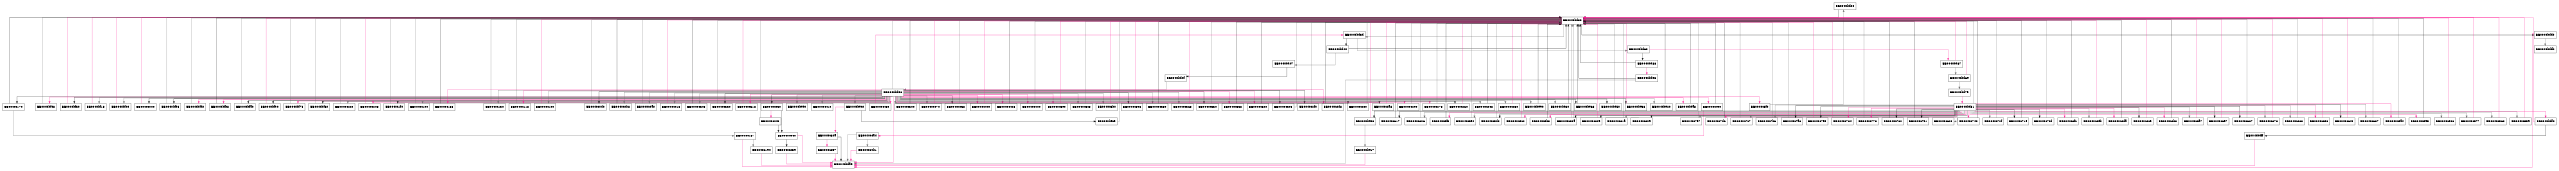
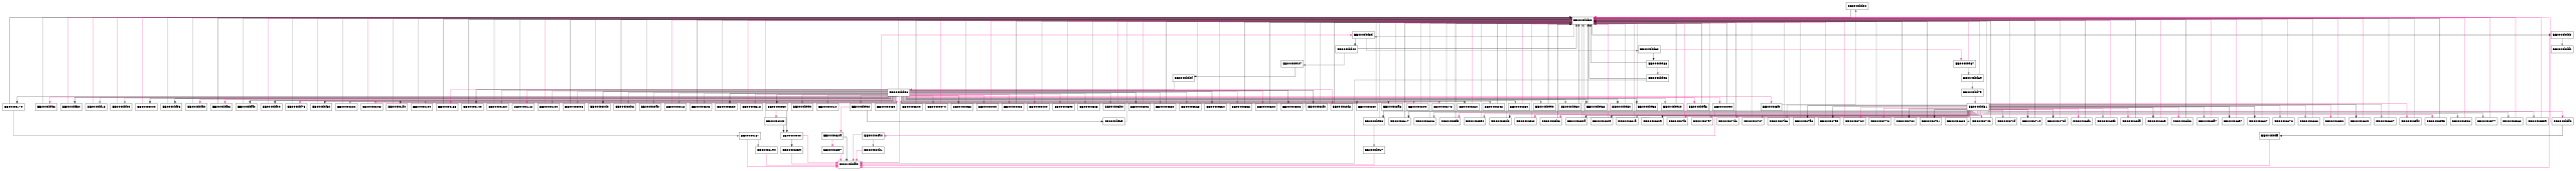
  digraph {
    splines=ortho
    node [shape=box]
    edge [color=gray40]
    BB0040bd00
    BB0040bd30
    BB0040bdd0
    BB0040bd3d
    BB0040bda5
    BB0040bddb
    BB0040bd60
    BB0040bd42
    BB0040bd88
    BB0040bd67
    BB0040bd47
    BB0040bd93
    BB0040bd6e
    BB0040bd4f
    BB0040bd56
    BB0040bee0
    BB0040bec0
    BB0040bf48
    BB0040bf30
    BB0040bf18
    BB0040bf00
    BB0040c000
    BB0040bfe8
    BB0040bfd0
    BB0040bfb8
    BB0040bfa0
    BB0040bf90
    BB0040bf78
    BB0040bf60
    BB0040c220
    BB0040c208
    BB0040c1f0
    BB0040c1e0
    BB0040c170
    BB0040c158
+   BB0040c140
    BB0040c130
    BB0040c118
    BB0040c100
+   BB0040c0e8
    BB0040c0d0
    BB0040c0b8
    BB0040c0a0
    BB0040c030
    BB0040c018
    BB0040c548
    BB0040c530
    BB0040c518
    BB0040c500
    BB0040c490
    BB0040c480
    BB0040c470
    BB0040c458
    BB0040c440
    BB0040c428
    BB0040c410
    BB0040c400
    BB0040c3f0
    BB0040c3e0
    BB0040c3c8
    BB0040c3b0
    BB0040c398
    BB0040c380
    BB0040c368
    BB0040c350
    BB0040c338
    BB0040c320
    BB0040c308
    BB0040c2f0
    BB0040c2d8
    BB0040c2c0
    BB0040c2a8
    BB0040c290
    BB0040c278
    n75 [label=BB9040c260]
    BB0040c248
    BB0040c230
    BB0040be90
    BB0040be80
    BB0040be68
    BB0040be50
    BB0040be38
    BB0040be20
    BB0040bea8
    BB0040c84a
    BB0040bece
    BB0040c187
    BB0040c04c
    BB0040c043
    BB0040c4a4
    BB0040c857
    BB0040c194
    BB0040c059
    BB0040c4b1
    BB0040bd79
    BB0040bd81
    BB0040be08
    BB0040c628
    BB0040c617
    BB0040c606
    BB0040c5f5
    BB0040c5e4
    BB0040c5d3
    BB0040c5c2
    BB0040c5b3
    BB0040c83a
    BB0040c829
    BB0040c81a
    BB0040c809
+   BB0040c7f8
    BB0040c7e7
    BB0040c7d6
    BB0040c7c7
    BB0040c7b6
    BB0040c7a6
    BB0040c795
    BB0040c784
    BB0040c773
    BB0040c762
    BB0040c751
    BB0040c740
    BB0040c72f
    BB0040c71e
    BB0040c70d
    BB0040c6fc
    BB0040c6eb
    BB0040c6da
    BB0040c6c9
    BB0040c6b8
    BB0040c6a7
    BB0040c697
    BB0040c687
    BB0040c678
    BB0040c668
    BB0040c658
    BB0040c648
    BB0040c637
    BB0040c5a4
    BB0040c595
    BB0040c586
    BB0040c577
    BB0040c568
    BB0040c559
    BB0040bdf0
    BB0040be17
    BB0040bdff
    BB0040bd00 -> BB0040bd30 [color=black]
    BB0040bd30 -> BB0040bdd0 [color=black]
    BB0040bd30 -> BB0040bd3d
    BB0040bdd0 -> BB0040bda5 [color=deeppink]
    BB0040bdd0 -> BB0040bddb
    BB0040bd3d -> BB0040bd60
    BB0040bd3d -> BB0040bd42 [color=black]
    BB0040bd60 -> BB0040bd88 [color=black]
    BB0040bd60 -> BB0040bd67 [color=deeppink]
    BB0040bd42 -> BB0040bd30 [color=black]
    BB0040bd42 -> BB0040bd47
    BB0040bd88 -> BB0040bd30 [color=black]
    BB0040bd88 -> BB0040bd93 [color=deeppink]
    BB0040bd67 -> BB0040bd30 [color=deeppink]
    BB0040bd67 -> BB0040bd6e
    BB0040bd47 -> BB0040bd4f [color=black]
    BB0040bd93 -> BB0040bd30 [color=black]
    BB0040bd93 -> BB0040bda5
    BB0040bd6e -> BB0040bd30 [color=deeppink]
    BB0040bd6e -> BB0040bd79
    BB0040bd4f -> BB0040bd56
    BB0040bd56 -> BB0040bd30
    BB0040bd56 -> BB0040bda5 [color=deeppink]
    BB0040bd56 -> BB0040bee0
    BB0040bd56 -> BB0040bec0
    BB0040bd56 -> BB0040bf48 [color=deeppink]
    BB0040bd56 -> BB0040bf30 [color=black]
    BB0040bd56 -> BB0040bf18
    BB0040bd56 -> BB0040bf00
    BB0040bd56 -> BB0040c000 [color=black]
    BB0040bd56 -> BB0040bfe8 [color=black]
    BB0040bd56 -> BB0040bfd0 [color=deeppink]
    BB0040bd56 -> BB0040bfb8 [color=deeppink]
    BB0040bd56 -> BB0040bfa0 [color=black]
    BB0040bd56 -> BB0040bf90 [color=black]
    BB0040bd56 -> BB0040bf78 [color=deeppink]
    BB0040bd56 -> BB0040bf60 [color=black]
    BB0040bd56 -> BB0040c220
    BB0040bd56 -> BB0040c208 [color=deeppink]
    BB0040bd56 -> BB0040c1f0 [color=black]
    BB0040bd56 -> BB0040c1e0
    BB0040bd56 -> BB0040c170 [color=black]
    BB0040bd56 -> BB0040c158 [color=deeppink]
+   BB0040bd56 -> BB0040c140 [color=black]
    BB0040bd56 -> BB0040c130
    BB0040bd56 -> BB0040c118 [color=deeppink]
    BB0040bd56 -> BB0040c100
+   BB0040bd56 -> BB0040c0e8
    BB0040bd56 -> BB0040c0d0 [color=black]
    BB0040bd56 -> BB0040c0b8
    BB0040bd56 -> BB0040c0a0
    BB0040bd56 -> BB0040c030 [color=black]
    BB0040bd56 -> BB0040c018
    BB0040bd56 -> BB0040c548
    BB0040bd56 -> BB0040c530 [color=black]
    BB0040bd56 -> BB0040c518 [color=deeppink]
    BB0040bd56 -> BB0040c500
    BB0040bd56 -> BB0040c490 [color=deeppink]
    BB0040bd56 -> BB0040c480 [color=deeppink]
    BB0040bd56 -> BB0040c470
    BB0040bd56 -> BB0040c458 [color=black]
    BB0040bd56 -> BB0040c440 [color=deeppink]
    BB0040bd56 -> BB0040c428 [color=deeppink]
    BB0040bd56 -> BB0040c410
    BB0040bd56 -> BB0040c400 [color=deeppink]
    BB0040bd56 -> BB0040c3f0 [color=deeppink]
    BB0040bd56 -> BB0040c3e0 [color=deeppink]
    BB0040bd56 -> BB0040c3c8
    BB0040bd56 -> BB0040c3b0
    BB0040bd56 -> BB0040c398 [color=black]
    BB0040bd56 -> BB0040c380
    BB0040bd56 -> BB0040c368
    BB0040bd56 -> BB0040c350 [color=black]
    BB0040bd56 -> BB0040c338 [color=deeppink]
    BB0040bd56 -> BB0040c320 [color=deeppink]
    BB0040bd56 -> BB0040c308 [color=black]
    BB0040bd56 -> BB0040c2f0 [color=black]
    BB0040bd56 -> BB0040c2d8 [color=deeppink]
    BB0040bd56 -> BB0040c2c0 [color=black]
    BB0040bd56 -> BB0040c2a8 [color=black]
    BB0040bd56 -> BB0040c290 [color=deeppink]
    BB0040bd56 -> BB0040c278 [color=deeppink]
    BB0040bd56 -> n75 [color=black]
    BB0040bd56 -> BB0040c248
    BB0040bd56 -> BB0040c230
    BB0040bd56 -> BB0040be90
    BB0040bd56 -> BB0040be80
    BB0040bd56 -> BB0040be68 [color=black]
    BB0040bd56 -> BB0040be50 [color=black]
    BB0040bd56 -> BB0040be38 [color=black]
    BB0040bd56 -> BB0040be20
    BB0040bd56 -> BB0040bea8 [color=deeppink]
    BB0040bec0 -> BB0040c84a [color=deeppink]
    BB0040bec0 -> BB0040bece [color=black]
    BB0040bf48 -> BB0040bd30
    BB0040bf30 -> BB0040bd30 [color=deeppink]
    BB0040bf18 -> BB0040bd30 [color=deeppink]
    BB0040bf00 -> BB0040bd30 [color=deeppink]
    BB0040c000 -> BB0040bd30 [color=deeppink]
    BB0040bfe8 -> BB0040bd30
    BB0040bfd0 -> BB0040bd30
    BB0040bfb8 -> BB0040bd30 [color=black]
    BB0040bfa0 -> BB0040bd30
    BB0040bf90 -> BB0040bd30 [color=deeppink]
    BB0040bf78 -> BB0040bd30
    BB0040bf60 -> BB0040bd30
    BB0040c220 -> BB0040bd30
    BB0040c208 -> BB0040bd30 [color=deeppink]
    BB0040c1f0 -> BB0040bd30
    BB0040c1e0 -> BB0040bd30
    BB0040c170 -> BB0040bd30 [color=black]
    BB0040c170 -> BB0040c187
    BB0040c158 -> BB0040bd30 [color=black]
+   BB0040c140 -> BB0040bd30 [color=black]
    BB0040c130 -> BB0040bd30
    BB0040c118 -> BB0040bd30
    BB0040c100 -> BB0040bd30 [color=deeppink]
+   BB0040c0e8 -> BB0040bd30 [color=black]
    BB0040c0d0 -> BB0040bd30
    BB0040c0b8 -> BB0040bd30 [color=black]
    BB0040c0a0 -> BB0040bd30
    BB0040c030 -> BB0040c04c [color=black]
    BB0040c030 -> BB0040c043 [color=deeppink]
    BB0040c018 -> BB0040bd30 [color=deeppink]
    BB0040c548 -> BB0040bd30 [color=black]
    BB0040c530 -> BB0040bd30
    BB0040c518 -> BB0040bd30 [color=deeppink]
    BB0040c500 -> BB0040bd30 [color=black]
    BB0040c490 -> BB0040bd30 [color=black]
    BB0040c490 -> BB0040c4a4 [color=deeppink]
    BB0040c480 -> BB0040bd3d [color=deeppink]
    BB0040c470 -> BB0040bd30 [color=deeppink]
    BB0040c458 -> BB0040bd30
    BB0040c440 -> BB0040bd30 [color=deeppink]
    BB0040c428 -> BB0040bd30 [color=black]
    BB0040c400 -> BB0040bd30
    BB0040c3f0 -> BB0040bd00
    BB0040c3e0 -> BB0040bd30 [color=deeppink]
    BB0040c3c8 -> BB0040bd30
    BB0040c3b0 -> BB0040bd30 [color=deeppink]
    BB0040c398 -> BB0040bd30 [color=deeppink]
    BB0040c380 -> BB0040bd30 [color=black]
    BB0040c368 -> BB0040bd30 [color=deeppink]
    BB0040c350 -> BB0040bd30
    BB0040c338 -> BB0040bd30 [color=black]
    BB0040c320 -> BB0040bd30 [color=black]
    BB0040c308 -> BB0040bd30
    BB0040c2f0 -> BB0040bd30
    BB0040c2d8 -> BB0040bd30 [color=black]
    BB0040c2c0 -> BB0040bd30
    BB0040c2a8 -> BB0040bd30 [color=deeppink]
    BB0040c290 -> BB0040bd30
    BB0040c278 -> BB0040bd30
    n75 -> BB0040bd30 [color=deeppink]
    BB0040c248 -> BB0040bd30 [color=black]
    BB0040c230 -> BB0040bd30 [color=deeppink]
    BB0040be90 -> BB0040bd30 [color=black]
    BB0040be80 -> BB0040bd30 [color=black]
    BB0040be68 -> BB0040bd30 [color=black]
    BB0040be50 -> BB0040bd30
    BB0040be38 -> BB0040bd30 [color=deeppink]
    BB0040be20 -> BB0040bd30 [color=black]
    BB0040bea8 -> BB0040bd30 [color=black]
    BB0040c84a -> BB0040bda5 [color=black]
    BB0040c84a -> BB0040c857 [color=deeppink]
    BB0040bece -> BB0040bd30
    BB0040c187 -> BB0040bda5 [color=deeppink]
    BB0040c187 -> BB0040c194
    BB0040c04c -> BB0040bda5 [color=deeppink]
    BB0040c04c -> BB0040c059 [color=black]
    BB0040c043 -> BB0040bd30
    BB0040c043 -> BB0040c04c [color=black]
    BB0040c4a4 -> BB0040bda5
    BB0040c4a4 -> BB0040c4b1
    BB0040c857 -> BB0040bda5 [color=deeppink]
    BB0040c194 -> BB0040bda5 [color=deeppink]
    BB0040c059 -> BB0040bda5 [color=deeppink]
    BB0040c4b1 -> BB0040bda5 [color=deeppink]
    BB0040bd79 -> BB0040bd81 [color=deeppink]
    BB0040bd81 -> BB0040bd30
    BB0040bd81 -> BB0040be08 [color=black]
    BB0040bd81 -> BB0040c628
    BB0040bd81 -> BB0040c617 [color=black]
    BB0040bd81 -> BB0040c606
    BB0040bd81 -> BB0040c5f5 [color=deeppink]
    BB0040bd81 -> BB0040c5e4
    BB0040bd81 -> BB0040c5d3 [color=black]
    BB0040bd81 -> BB0040c5c2 [color=deeppink]
    BB0040bd81 -> BB0040c5b3 [color=deeppink]
    BB0040bd81 -> BB0040c83a [color=black]
    BB0040bd81 -> BB0040c829 [color=black]
    BB0040bd81 -> BB0040c81a
    BB0040bd81 -> BB0040c809 [color=black]
+   BB0040bd81 -> BB0040c7f8 [color=deeppink]
    BB0040bd81 -> BB0040c7e7
    BB0040bd81 -> BB0040c7d6 [color=deeppink]
    BB0040bd81 -> BB0040c7c7
    BB0040bd81 -> BB0040c7b6
    BB0040bd81 -> BB0040c7a6 [color=black]
    BB0040bd81 -> BB0040c795 [color=black]
    BB0040bd81 -> BB0040c784 [color=deeppink]
    BB0040bd81 -> BB0040c773 [color=deeppink]
    BB0040bd81 -> BB0040c762 [color=black]
    BB0040bd81 -> BB0040c751 [color=black]
    BB0040bd81 -> BB0040c740 [color=deeppink]
    BB0040bd81 -> BB0040c72f
    BB0040bd81 -> BB0040c71e [color=black]
    BB0040bd81 -> BB0040c70d [color=black]
    BB0040bd81 -> BB0040c6fc [color=deeppink]
    BB0040bd81 -> BB0040c6eb
    BB0040bd81 -> BB0040c6da [color=deeppink]
    BB0040bd81 -> BB0040c6c9 [color=black]
    BB0040bd81 -> BB0040c6b8 [color=deeppink]
    BB0040bd81 -> BB0040c6a7
    BB0040bd81 -> BB0040c697 [color=black]
    BB0040bd81 -> BB0040c687 [color=black]
    BB0040bd81 -> BB0040c678
    BB0040bd81 -> BB0040c668
    BB0040bd81 -> BB0040c658 [color=deeppink]
    BB0040bd81 -> BB0040c648 [color=black]
    BB0040bd81 -> BB0040c637
    BB0040bd81 -> BB0040c5a4 [color=deeppink]
    BB0040bd81 -> BB0040c595 [color=deeppink]
    BB0040bd81 -> BB0040c586
    BB0040bd81 -> BB0040c577
    BB0040bd81 -> BB0040c568
    BB0040bd81 -> BB0040c559
    BB0040bd81 -> BB0040bdf0 [color=deeppink]
    BB0040be08 -> BB0040bd30 [color=deeppink]
    BB0040be08 -> BB0040be17
    BB0040c617 -> BB0040bd30 [color=black]
    BB0040c606 -> BB0040bd30
    BB0040c5f5 -> BB0040bd30 [color=black]
    BB0040c5e4 -> BB0040bd30
    BB0040c5d3 -> BB0040bd30
    BB0040c5c2 -> BB0040bd30 [color=deeppink]
    BB0040c5b3 -> BB0040bd30 [color=black]
    BB0040c83a -> BB0040bd30
    BB0040c829 -> BB0040bd30 [color=deeppink]
    BB0040c81a -> BB0040bd30
    BB0040c809 -> BB0040bd30
+   BB0040c7f8 -> BB0040bd30 [color=deeppink]
    BB0040c7e7 -> BB0040bd30
    BB0040c7d6 -> BB0040bd30 [color=black]
    BB0040c7c7 -> BB0040bd30
    BB0040c7b6 -> BB0040bd30
    BB0040c7a6 -> BB0040bd30
    BB0040c795 -> BB0040bd30 [color=deeppink]
    BB0040c784 -> BB0040bd30 [color=deeppink]
    BB0040c773 -> BB0040bd30
    BB0040c762 -> BB0040bd30 [color=black]
    BB0040c751 -> BB0040bd30 [color=black]
    BB0040c740 -> BB0040bd30 [color=black]
    BB0040c72f -> BB0040bd30
    BB0040c71e -> BB0040bd30 [color=black]
    BB0040c70d -> BB0040bd30
    BB0040c6fc -> BB0040bd30 [color=black]
    BB0040c6eb -> BB0040bd30 [color=deeppink]
    BB0040c6da -> BB0040bd30 [color=black]
    BB0040c6c9 -> BB0040bd30 [color=deeppink]
    BB0040c6b8 -> BB0040bd30 [color=black]
    BB0040c6a7 -> BB0040bd30 [color=deeppink]
    BB0040c697 -> BB0040bd30 [color=deeppink]
    BB0040c687 -> BB0040bd30
    BB0040c678 -> BB0040bd30 [color=deeppink]
    BB0040c668 -> BB0040bd30
    BB0040c658 -> BB0040bd30 [color=deeppink]
    BB0040c648 -> BB0040bd30 [color=deeppink]
    BB0040c637 -> BB0040bd30
    BB0040c5a4 -> BB0040bd30
    BB0040c595 -> BB0040bd30 [color=black]
    BB0040c586 -> BB0040bd30 [color=deeppink]
    BB0040c577 -> BB0040bd30 [color=deeppink]
    BB0040c568 -> BB0040bd30 [color=deeppink]
    BB0040c559 -> BB0040bd30 [color=deeppink]
    BB0040bdf0 -> BB0040bd30 [color=deeppink]
    BB0040bdf0 -> BB0040bdff [color=black]
    BB0040be17 -> BB0040bda5 [color=deeppink]
    BB0040bdff -> BB0040bda5 [color=deeppink]
  }
